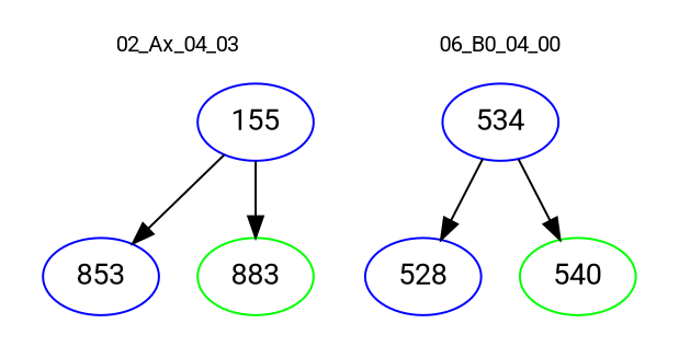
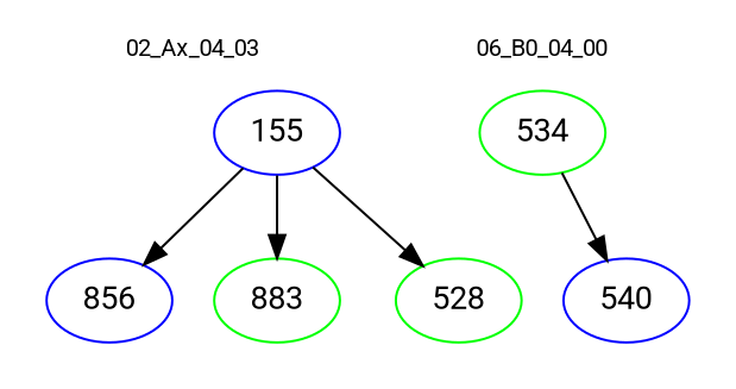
  digraph {
    fontname=Roboto
    node [color=blue fontname=Roboto]
    edge [color=black fontname=Roboto]
    n1 [label=155]
-   n2 [label=853]
+   n2 [label=856]
    n3 [color=green label=883]
-   n4 [label=534]
-   n5 [label=528]
-   n6 [color=green label=540]
+   n4 [color=green label=534]
+   n5 [color=green label=528]
+   n6 [label=540]
    subgraph cluster_1 {
      color=white
      fontsize=10
      label="02_Ax_04_03"
      n1
      n2
      n3
    }
    subgraph cluster_2 {
      color=white
      fontsize=10
      label="06_B0_04_00"
      n4
      n5
      n6
    }
    n1 -> n2
    n1 -> n3
-   n4 -> n5
+   n1 -> n5
    n4 -> n6
  }
